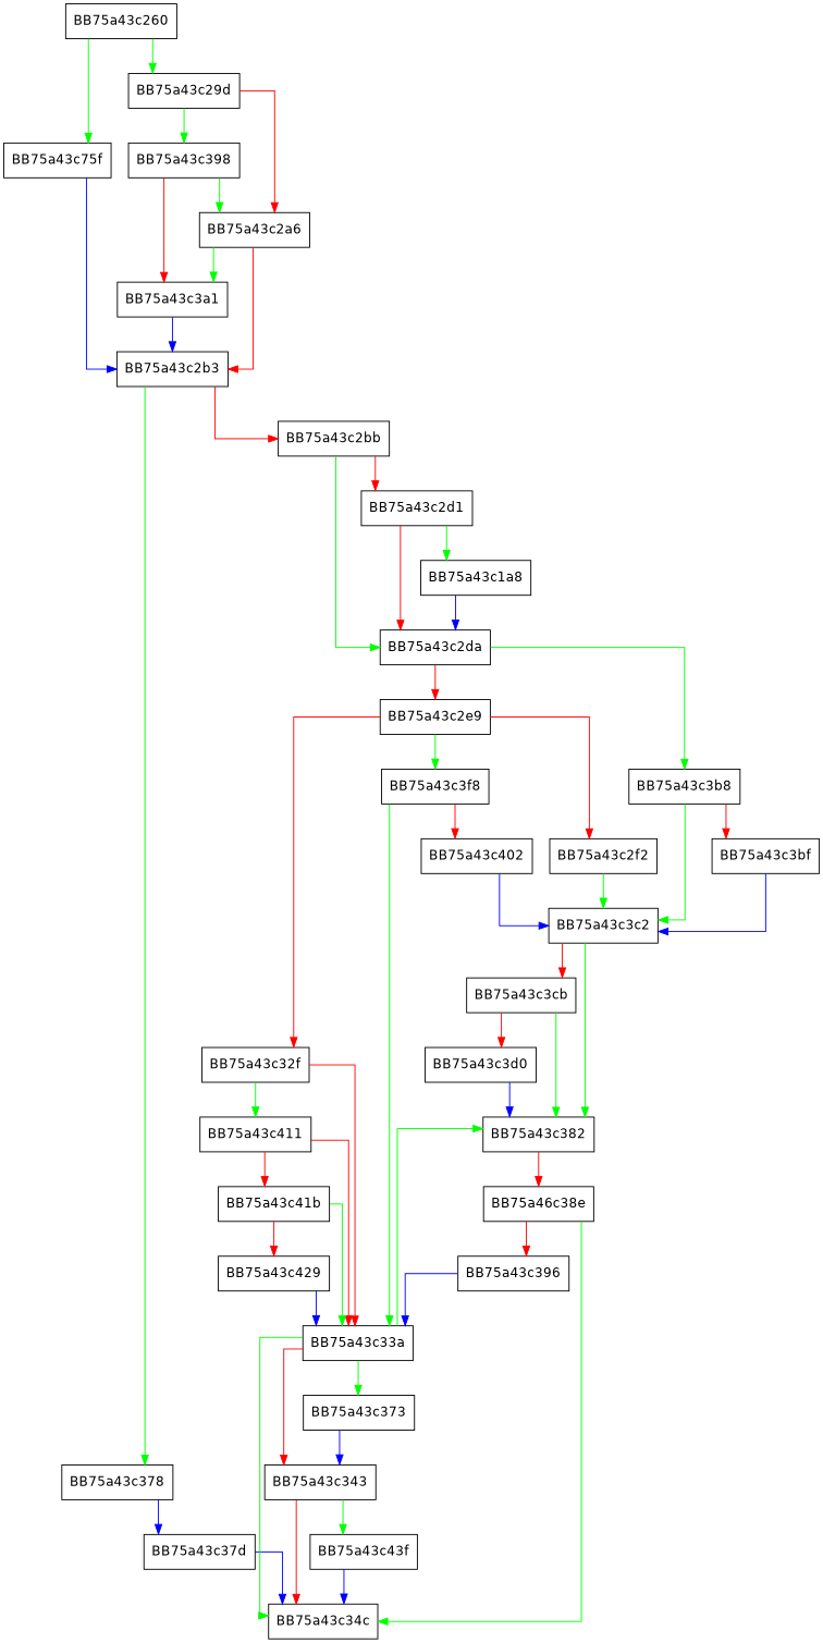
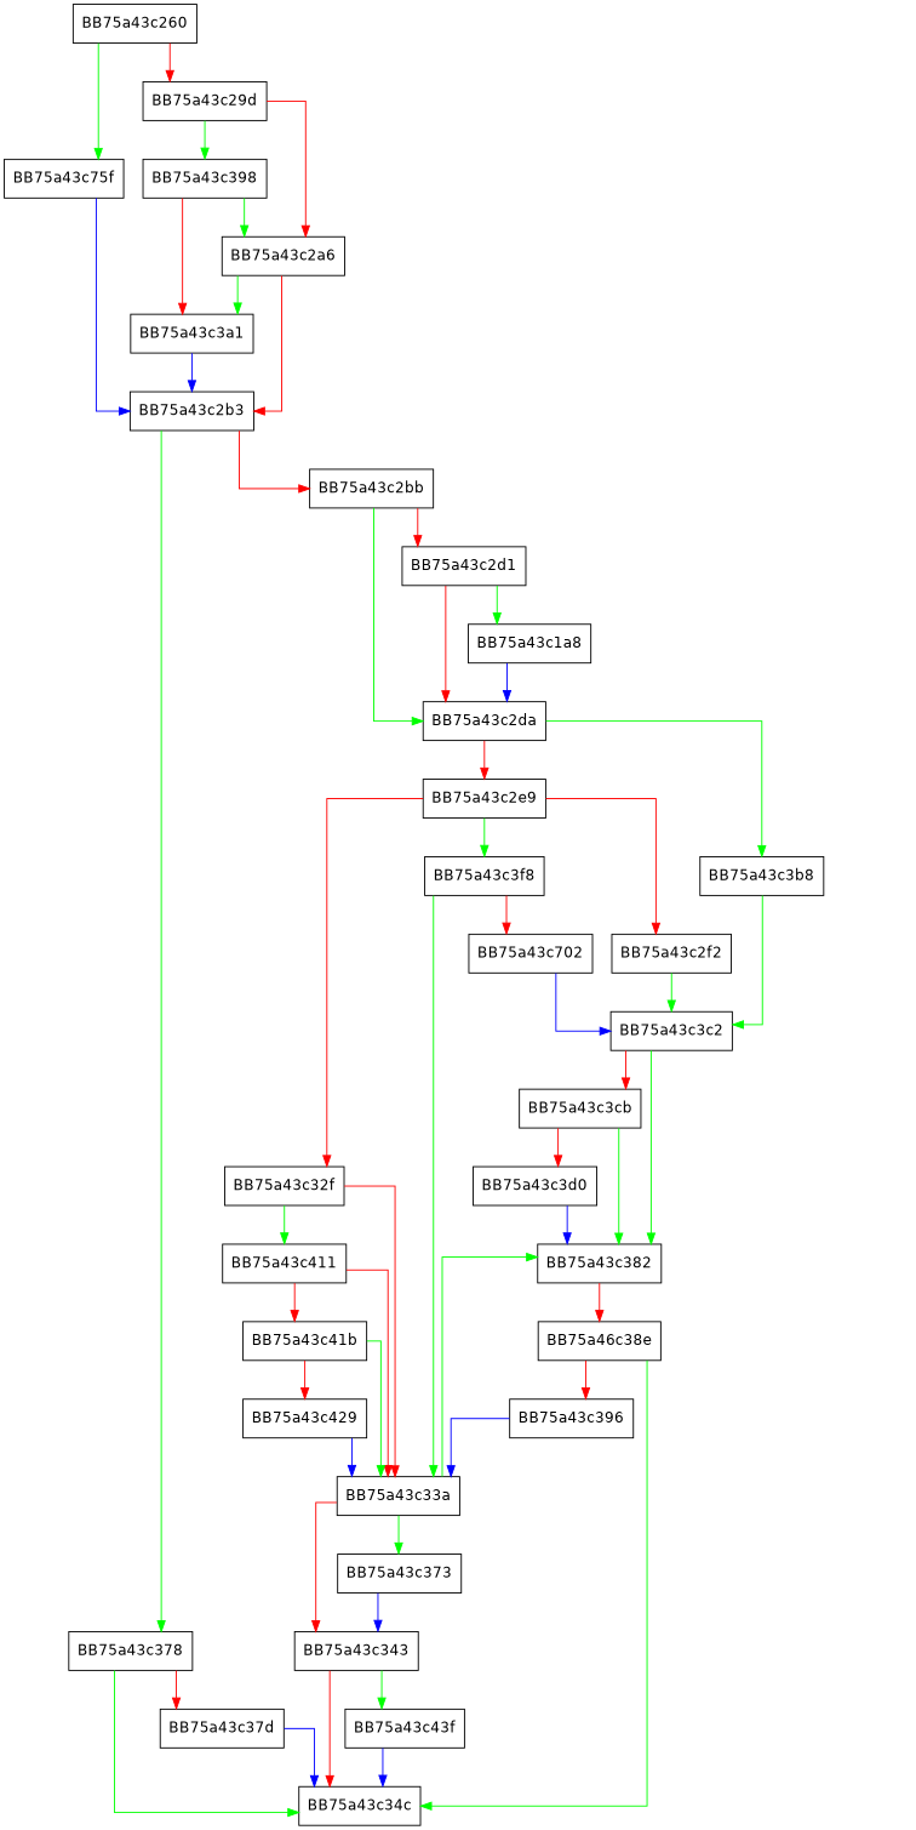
  digraph {
    fontname="DejaVu Sans"
    splines=ortho
    node [fontname="DejaVu Sans" shape=box]
    edge [color=red fontname="DejaVu Sans"]
    n1 [label=BB75a43c75f]
    BB75a43c260
    BB75a43c29d
    BB75a43c2b3
    BB75a43c398
    BB75a43c2a6
    BB75a43c378
    BB75a43c2bb
    BB75a43c3a1
    BB75a43c34c
    BB75a43c37d
    BB75a43c2da
    BB75a43c2d1
    BB75a43c3b8
    BB75a43c2e9
    n16 [label=BB75a43c1a8]
    BB75a43c3c2
-   BB75a43c3bf
    BB75a43c3f8
    BB75a43c2f2
    BB75a43c32f
    BB75a43c382
    BB75a43c3cb
    BB75a43c33a
-   BB75a43c402
+   BB75a43c402 [label=BB75a43c702]
    BB75a43c373
    BB75a43c343
    BB75a43c411
    n29 [label=BB75a46c38e]
    BB75a43c3d0
    BB75a43c41b
    BB75a43c429
    BB75a43c43f
    BB75a43c396
    n1 -> BB75a43c2b3 [color=blue]
    BB75a43c260 -> n1 [color=green]
-   BB75a43c260 -> BB75a43c29d [color=green]
+   BB75a43c260 -> BB75a43c29d
    BB75a43c29d -> BB75a43c398 [color=green]
    BB75a43c29d -> BB75a43c2a6
    BB75a43c2b3 -> BB75a43c378 [color=green]
    BB75a43c2b3 -> BB75a43c2bb
    BB75a43c398 -> BB75a43c2a6 [color=green]
    BB75a43c398 -> BB75a43c3a1
    BB75a43c2a6 -> BB75a43c2b3
    BB75a43c2a6 -> BB75a43c3a1 [color=green]
-   BB75a43c33a -> BB75a43c34c [color=green]
-   BB75a43c378 -> BB75a43c37d [color=blue]
+   BB75a43c378 -> BB75a43c34c [color=green]
+   BB75a43c378 -> BB75a43c37d
    BB75a43c2bb -> BB75a43c2da [color=green]
    BB75a43c2bb -> BB75a43c2d1
    BB75a43c3a1 -> BB75a43c2b3 [color=blue]
    BB75a43c37d -> BB75a43c34c [color=blue]
    BB75a43c2da -> BB75a43c3b8 [color=green]
    BB75a43c2da -> BB75a43c2e9
    BB75a43c2d1 -> BB75a43c2da
    BB75a43c2d1 -> n16 [color=green]
    BB75a43c3b8 -> BB75a43c3c2 [color=green]
-   BB75a43c3b8 -> BB75a43c3bf
    BB75a43c2e9 -> BB75a43c3f8 [color=green]
    BB75a43c2e9 -> BB75a43c2f2
    BB75a43c2e9 -> BB75a43c32f
    n16 -> BB75a43c2da [color=blue]
    BB75a43c3c2 -> BB75a43c382 [color=green]
    BB75a43c3c2 -> BB75a43c3cb
-   BB75a43c3bf -> BB75a43c3c2 [color=blue]
    BB75a43c3f8 -> BB75a43c33a [color=green]
    BB75a43c3f8 -> BB75a43c402
    BB75a43c2f2 -> BB75a43c3c2 [color=green]
    BB75a43c32f -> BB75a43c33a
    BB75a43c32f -> BB75a43c411 [color=green]
    BB75a43c382 -> n29
    BB75a43c3cb -> BB75a43c382 [color=green]
    BB75a43c3cb -> BB75a43c3d0
    BB75a43c33a -> BB75a43c382 [color=green]
    BB75a43c33a -> BB75a43c373 [color=green]
    BB75a43c33a -> BB75a43c343
    BB75a43c402 -> BB75a43c3c2 [color=blue]
    BB75a43c373 -> BB75a43c343 [color=blue]
    BB75a43c343 -> BB75a43c34c
    BB75a43c343 -> BB75a43c43f [color=green]
    BB75a43c411 -> BB75a43c33a
    BB75a43c411 -> BB75a43c41b
    n29 -> BB75a43c34c [color=green]
    n29 -> BB75a43c396
    BB75a43c3d0 -> BB75a43c382 [color=blue]
    BB75a43c41b -> BB75a43c33a [color=green]
    BB75a43c41b -> BB75a43c429
    BB75a43c429 -> BB75a43c33a [color=blue]
    BB75a43c43f -> BB75a43c34c [color=blue]
    BB75a43c396 -> BB75a43c33a [color=blue]
  }
